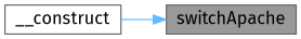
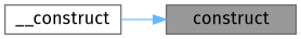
  digraph {
    rankdir=RL
    fontname="Fira Sans"
    node [fontname="Fira Sans" fontsize=14 shape=box style=filled]
-   n1 [color=gray40 fillcolor=grey60 fontcolor=black height=0.2 label=switchApache width=0.4]
+   n1 [color=gray40 fillcolor=grey60 fontcolor=black height=0.2 label=construct width=0.4]
    n2 [color=grey40 fillcolor=white height=0.2 label=__construct width=0.4]
    n1 -> n2 [color=steelblue1 dir=back fontname="Fira Sans" fontsize=14 labelfontname=Helvetica labelfontsize=14 style=solid]
  }
